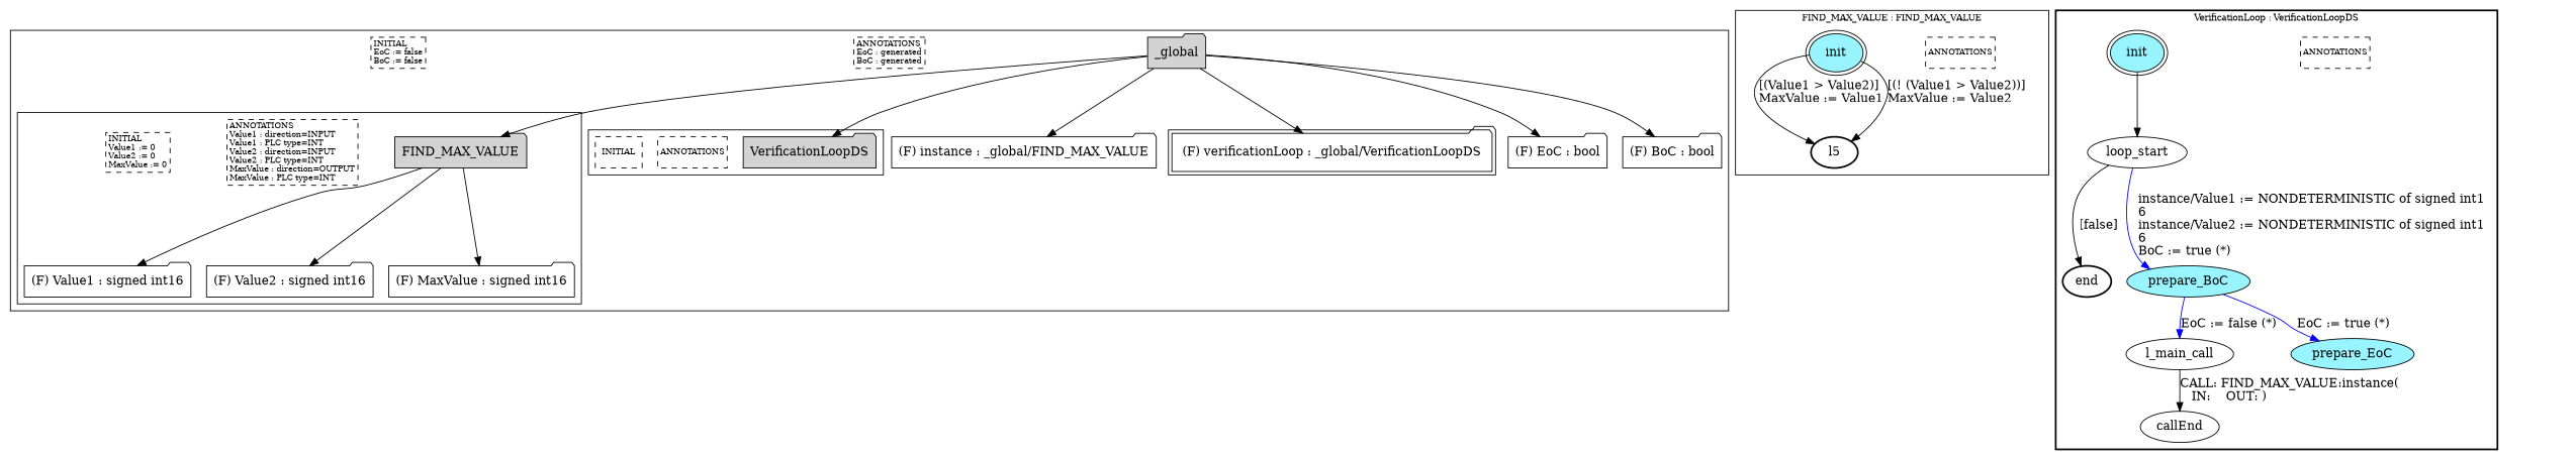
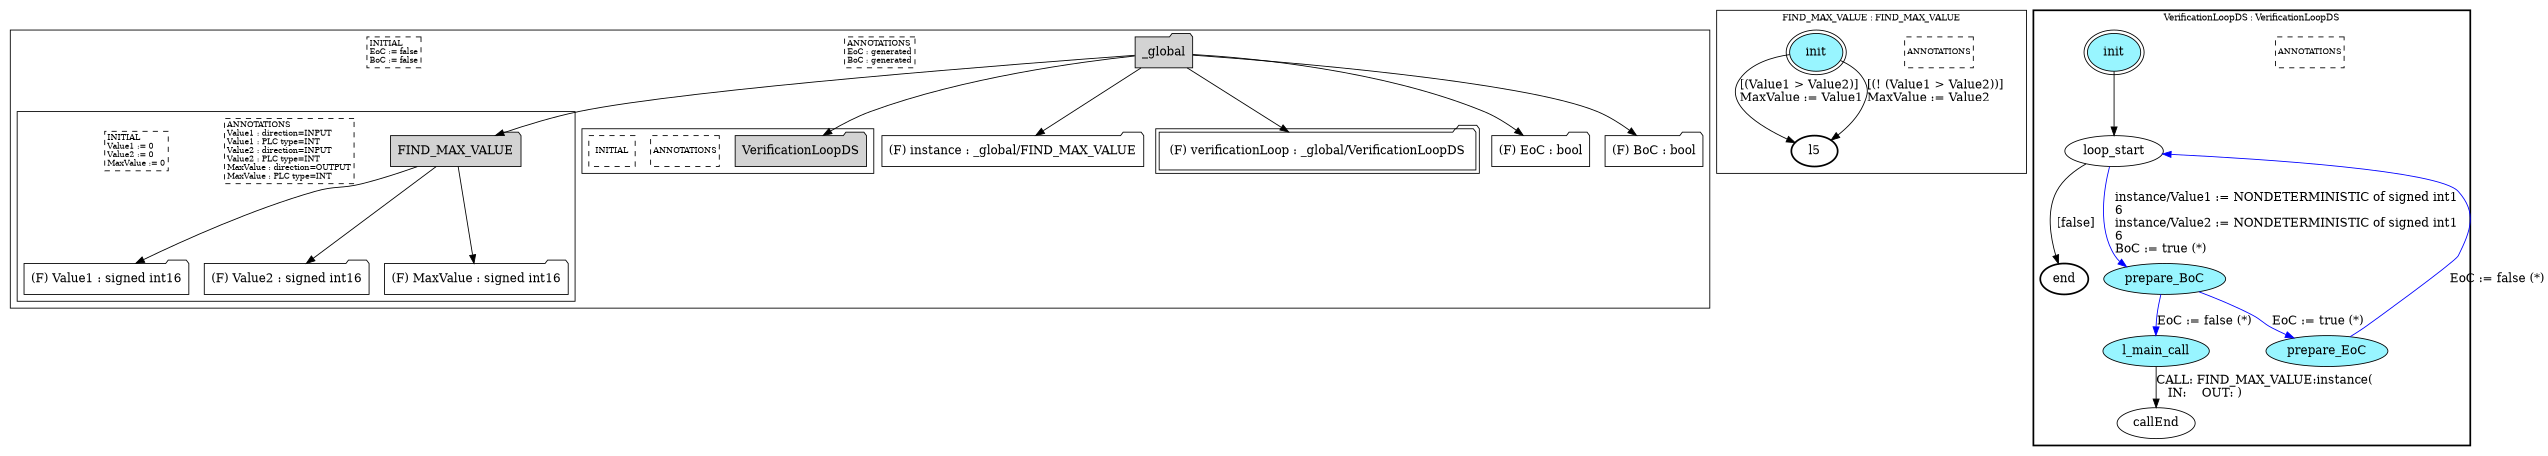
  digraph {
    node [shape=folder style=filled fillcolor=white]
    n1 [label=FIND_MAX_VALUE fillcolor=""]
    n2 [label="(F) Value1 : signed int16"]
    n3 [label="(F) Value2 : signed int16"]
    n4 [label="(F) MaxValue : signed int16"]
    n5 [fontsize=9 label="ANNOTATIONS\lValue1 : direction=INPUT\lValue1 : PLC type=INT\lValue2 : direction=INPUT\lValue2 : PLC type=INT\lMaxValue : direction=OUTPUT\lMaxValue : PLC type=INT\l" margin="0.04,0.04" shape=rectangle style=dashed]
    n6 [fillcolor=lightyellow fontsize=9 label="INITIAL\lValue1 := 0\lValue2 := 0\lMaxValue := 0\l" margin="0.04,0.04" shape=rectangle style=dashed]
    n7 [label=VerificationLoopDS fillcolor=""]
    n8 [fontsize=9 label=ANNOTATIONS margin="0.04,0.04" shape=rectangle style=dashed]
    n9 [fillcolor=lightyellow fontsize=9 label=INITIAL margin="0.04,0.04" shape=rectangle style=dashed]
    n10 [label=_global fillcolor=""]
    n11 [label="(F) instance : _global/FIND_MAX_VALUE"]
    n12 [label="(F) verificationLoop : _global/VerificationLoopDS" peripheries=2]
    n13 [label="(F) EoC : bool"]
    n14 [label="(F) BoC : bool"]
    n15 [fontsize=9 label="ANNOTATIONS\lEoC : generated\lBoC : generated\l" margin="0.04,0.04" shape=rectangle style=dashed]
    n16 [fillcolor=lightyellow fontsize=9 label="INITIAL\lEoC := false\lBoC := false\l" margin="0.04,0.04" shape=rectangle style=dashed]
    n17 [fontsize=9 label=ANNOTATIONS margin="0.04,0.04" shape=rectangle style=dashed]
    n18 [color=black fillcolor=cadetblue1 label=init peripheries=2 shape=ellipse]
    n19 [color=black label=l5 shape=ellipse style=bold]
    n20 [fontsize=9 label=ANNOTATIONS margin="0.04,0.04" shape=rectangle style=dashed]
    n21 [color=black fillcolor=cadetblue1 label=init peripheries=2 shape=ellipse]
    n22 [color=black label=loop_start shape=ellipse]
    n23 [color=black fillcolor=cadetblue1 label=end shape=ellipse style=bold]
    n24 [color=black fillcolor=cadetblue1 label=prepare_BoC shape=ellipse]
-   n25 [color=black label=l_main_call shape=ellipse]
+   n25 [color=black fillcolor=cadetblue1 label=l_main_call shape=ellipse]
    n26 [color=black label=callEnd shape=ellipse]
    n27 [color=black fillcolor=cadetblue1 label=prepare_EoC shape=ellipse]
    subgraph cluster_1 {
      n10
      n11
      n12
      n13
      n14
      n15
      n16
      subgraph cluster_2 {
        n1
        n2
        n3
        n4
        n5
        n6
      }
      subgraph cluster_3 {
        n7
        n8
        n9
      }
    }
    subgraph cluster_4 {
      color=black
      fontsize=10
-     label="VerificationLoop : VerificationLoopDS"
+     label="VerificationLoopDS : VerificationLoopDS"
      ranksep=0.4
      style=bold
      n20
      n21
      n22
      n23
      n24
      n25
      n26
      n27
    }
    subgraph cluster_5 {
      color=black
      fontsize=10
      label="FIND_MAX_VALUE : FIND_MAX_VALUE"
      ranksep=0.4
      n17
      n18
      n19
    }
    n1 -> n2
    n1 -> n3
    n1 -> n4
    n10 -> n1
    n10 -> n7
    n10 -> n11
    n10 -> n12
    n10 -> n13
    n10 -> n14
    n18 -> n19 [color=black label="[(Value1 > Value2)]\lMaxValue := Value1\l"]
    n18 -> n19 [color=black label="[(! (Value1 > Value2))]\lMaxValue := Value2\l"]
    n21 -> n22 [color=black]
    n22 -> n23 [color=black label="[false]"]
    n22 -> n24 [color=blue label="instance/Value1 := NONDETERMINISTIC of signed int1\l6\linstance/Value2 := NONDETERMINISTIC of signed int1\l6\lBoC := true (*)\l"]
    n24 -> n25 [color=blue label="EoC := false (*)"]
    n24 -> n27 [color=blue label="EoC := true (*)"]
    n25 -> n26 [color=black label="CALL: FIND_MAX_VALUE:instance(\l   IN:    OUT: )\l"]
+   n27 -> n22 [color=blue label="EoC := false (*)"]
  }
